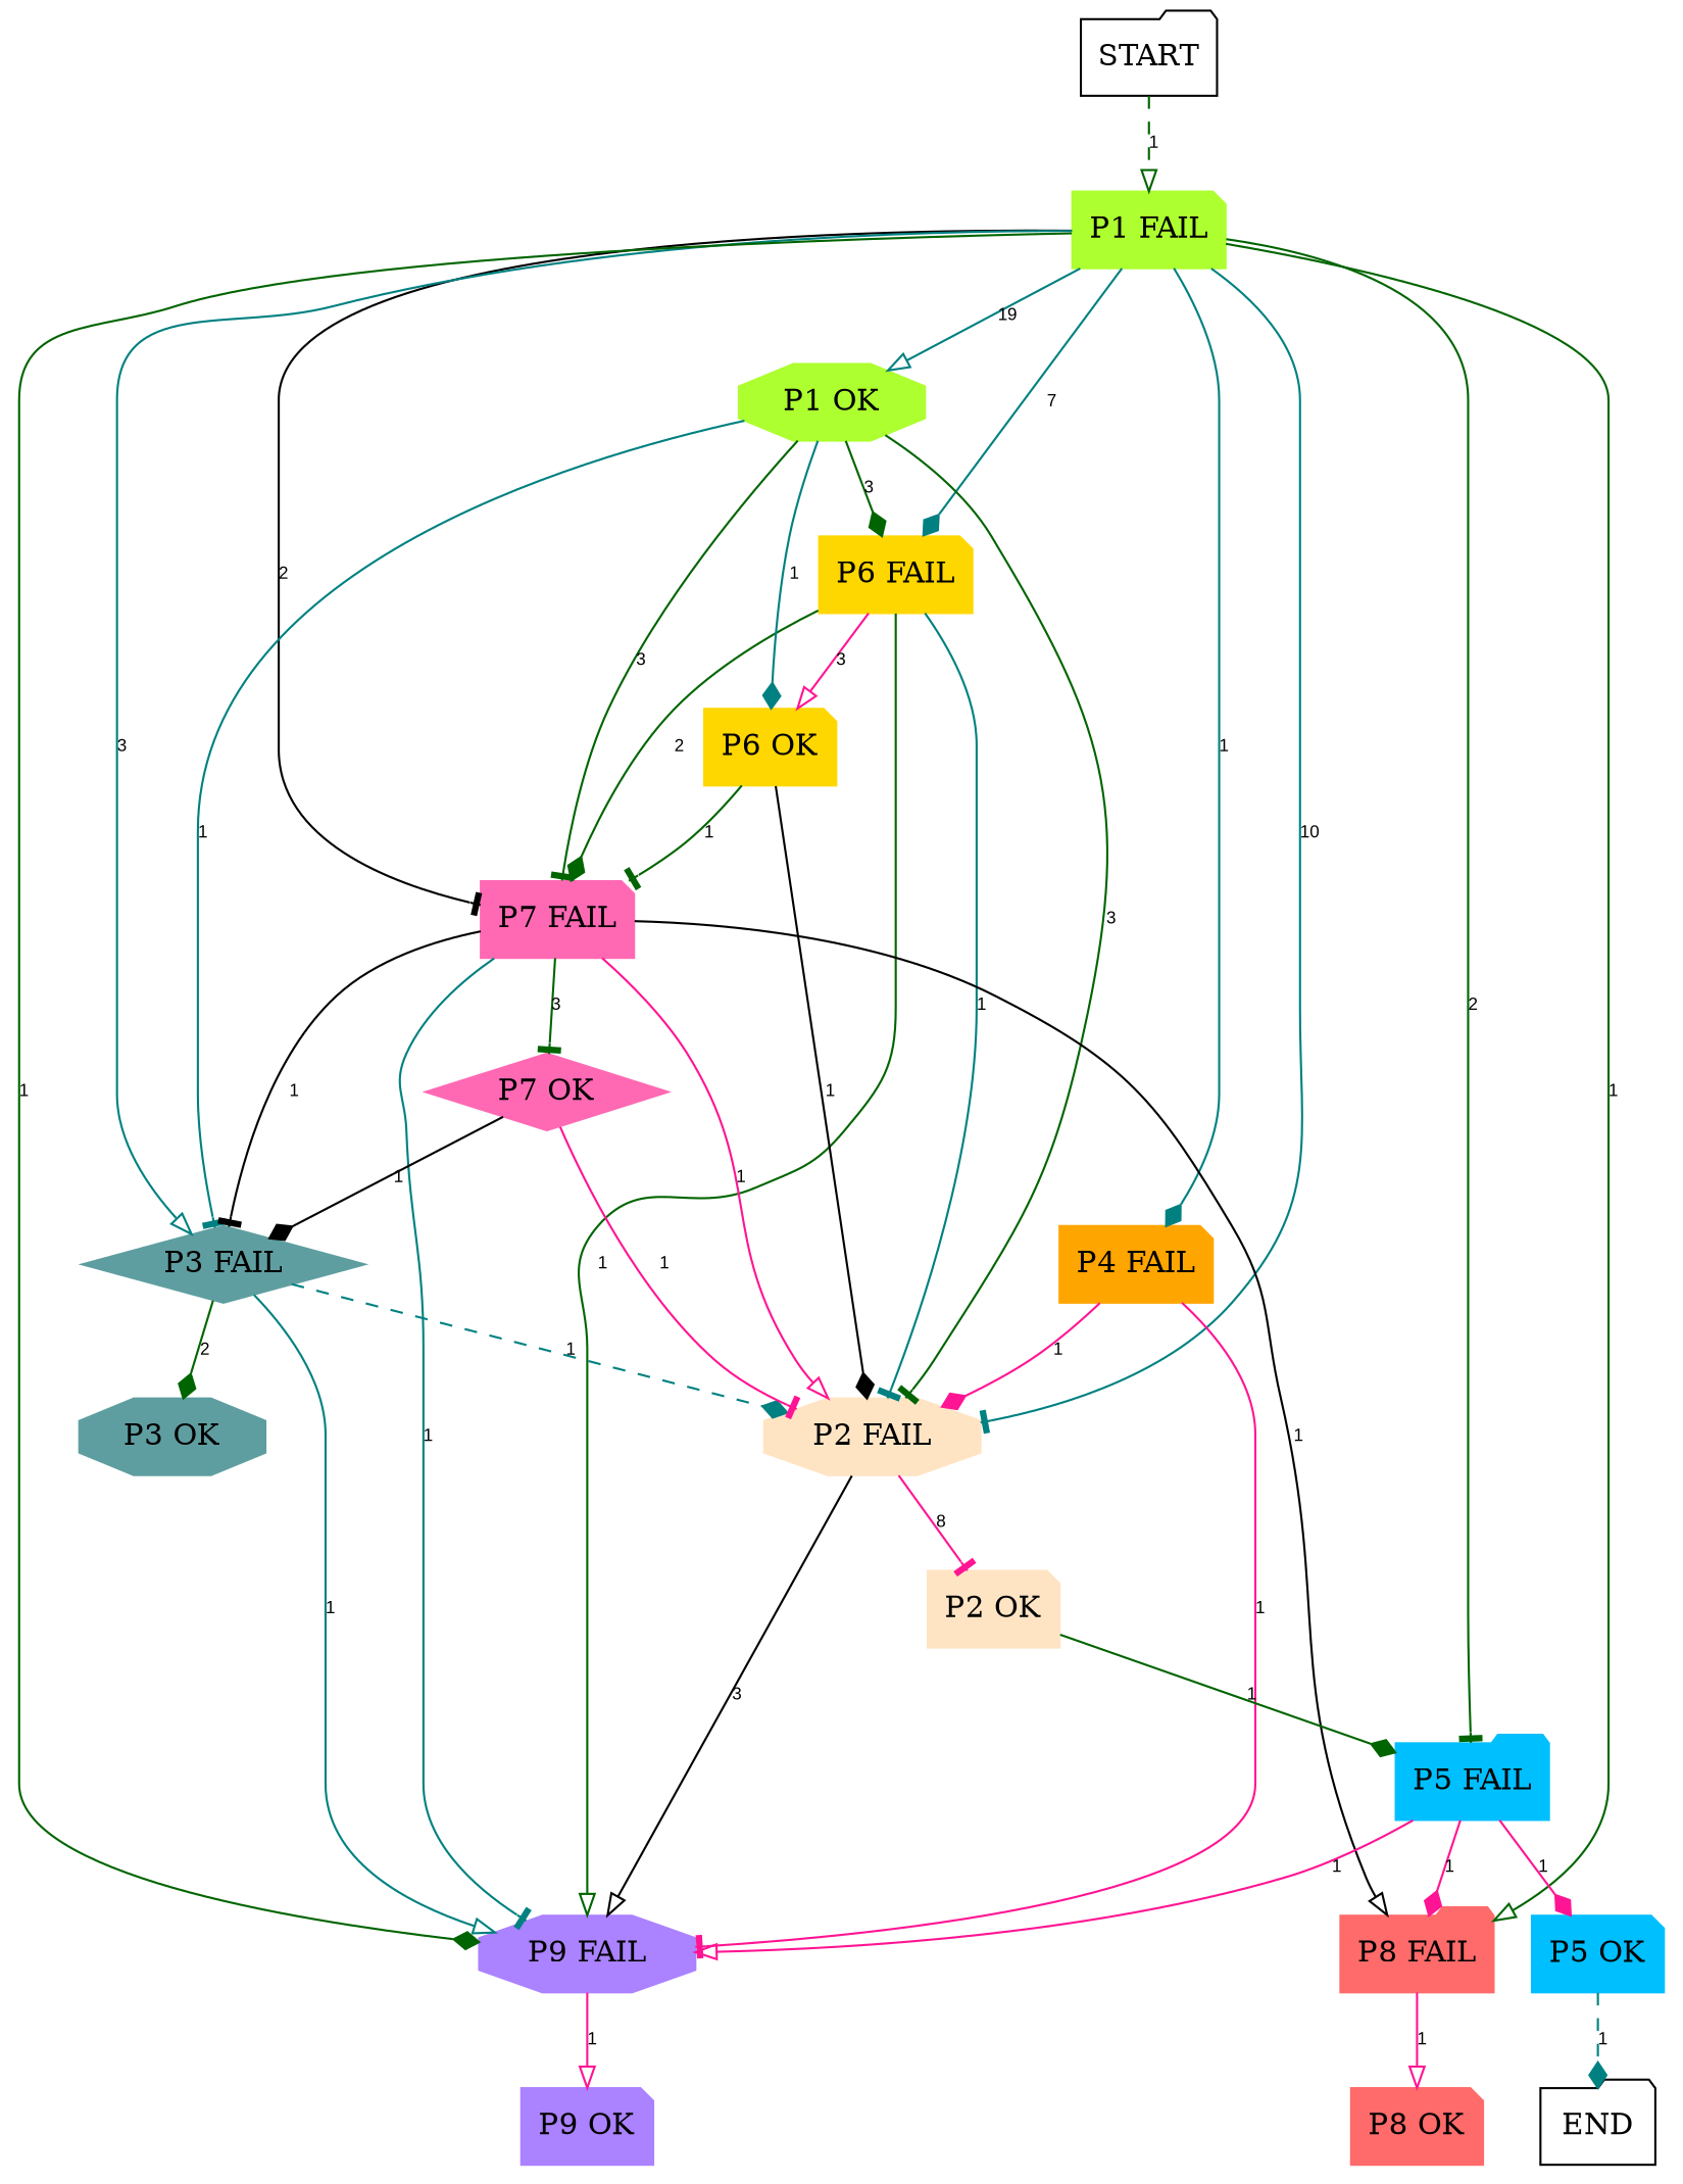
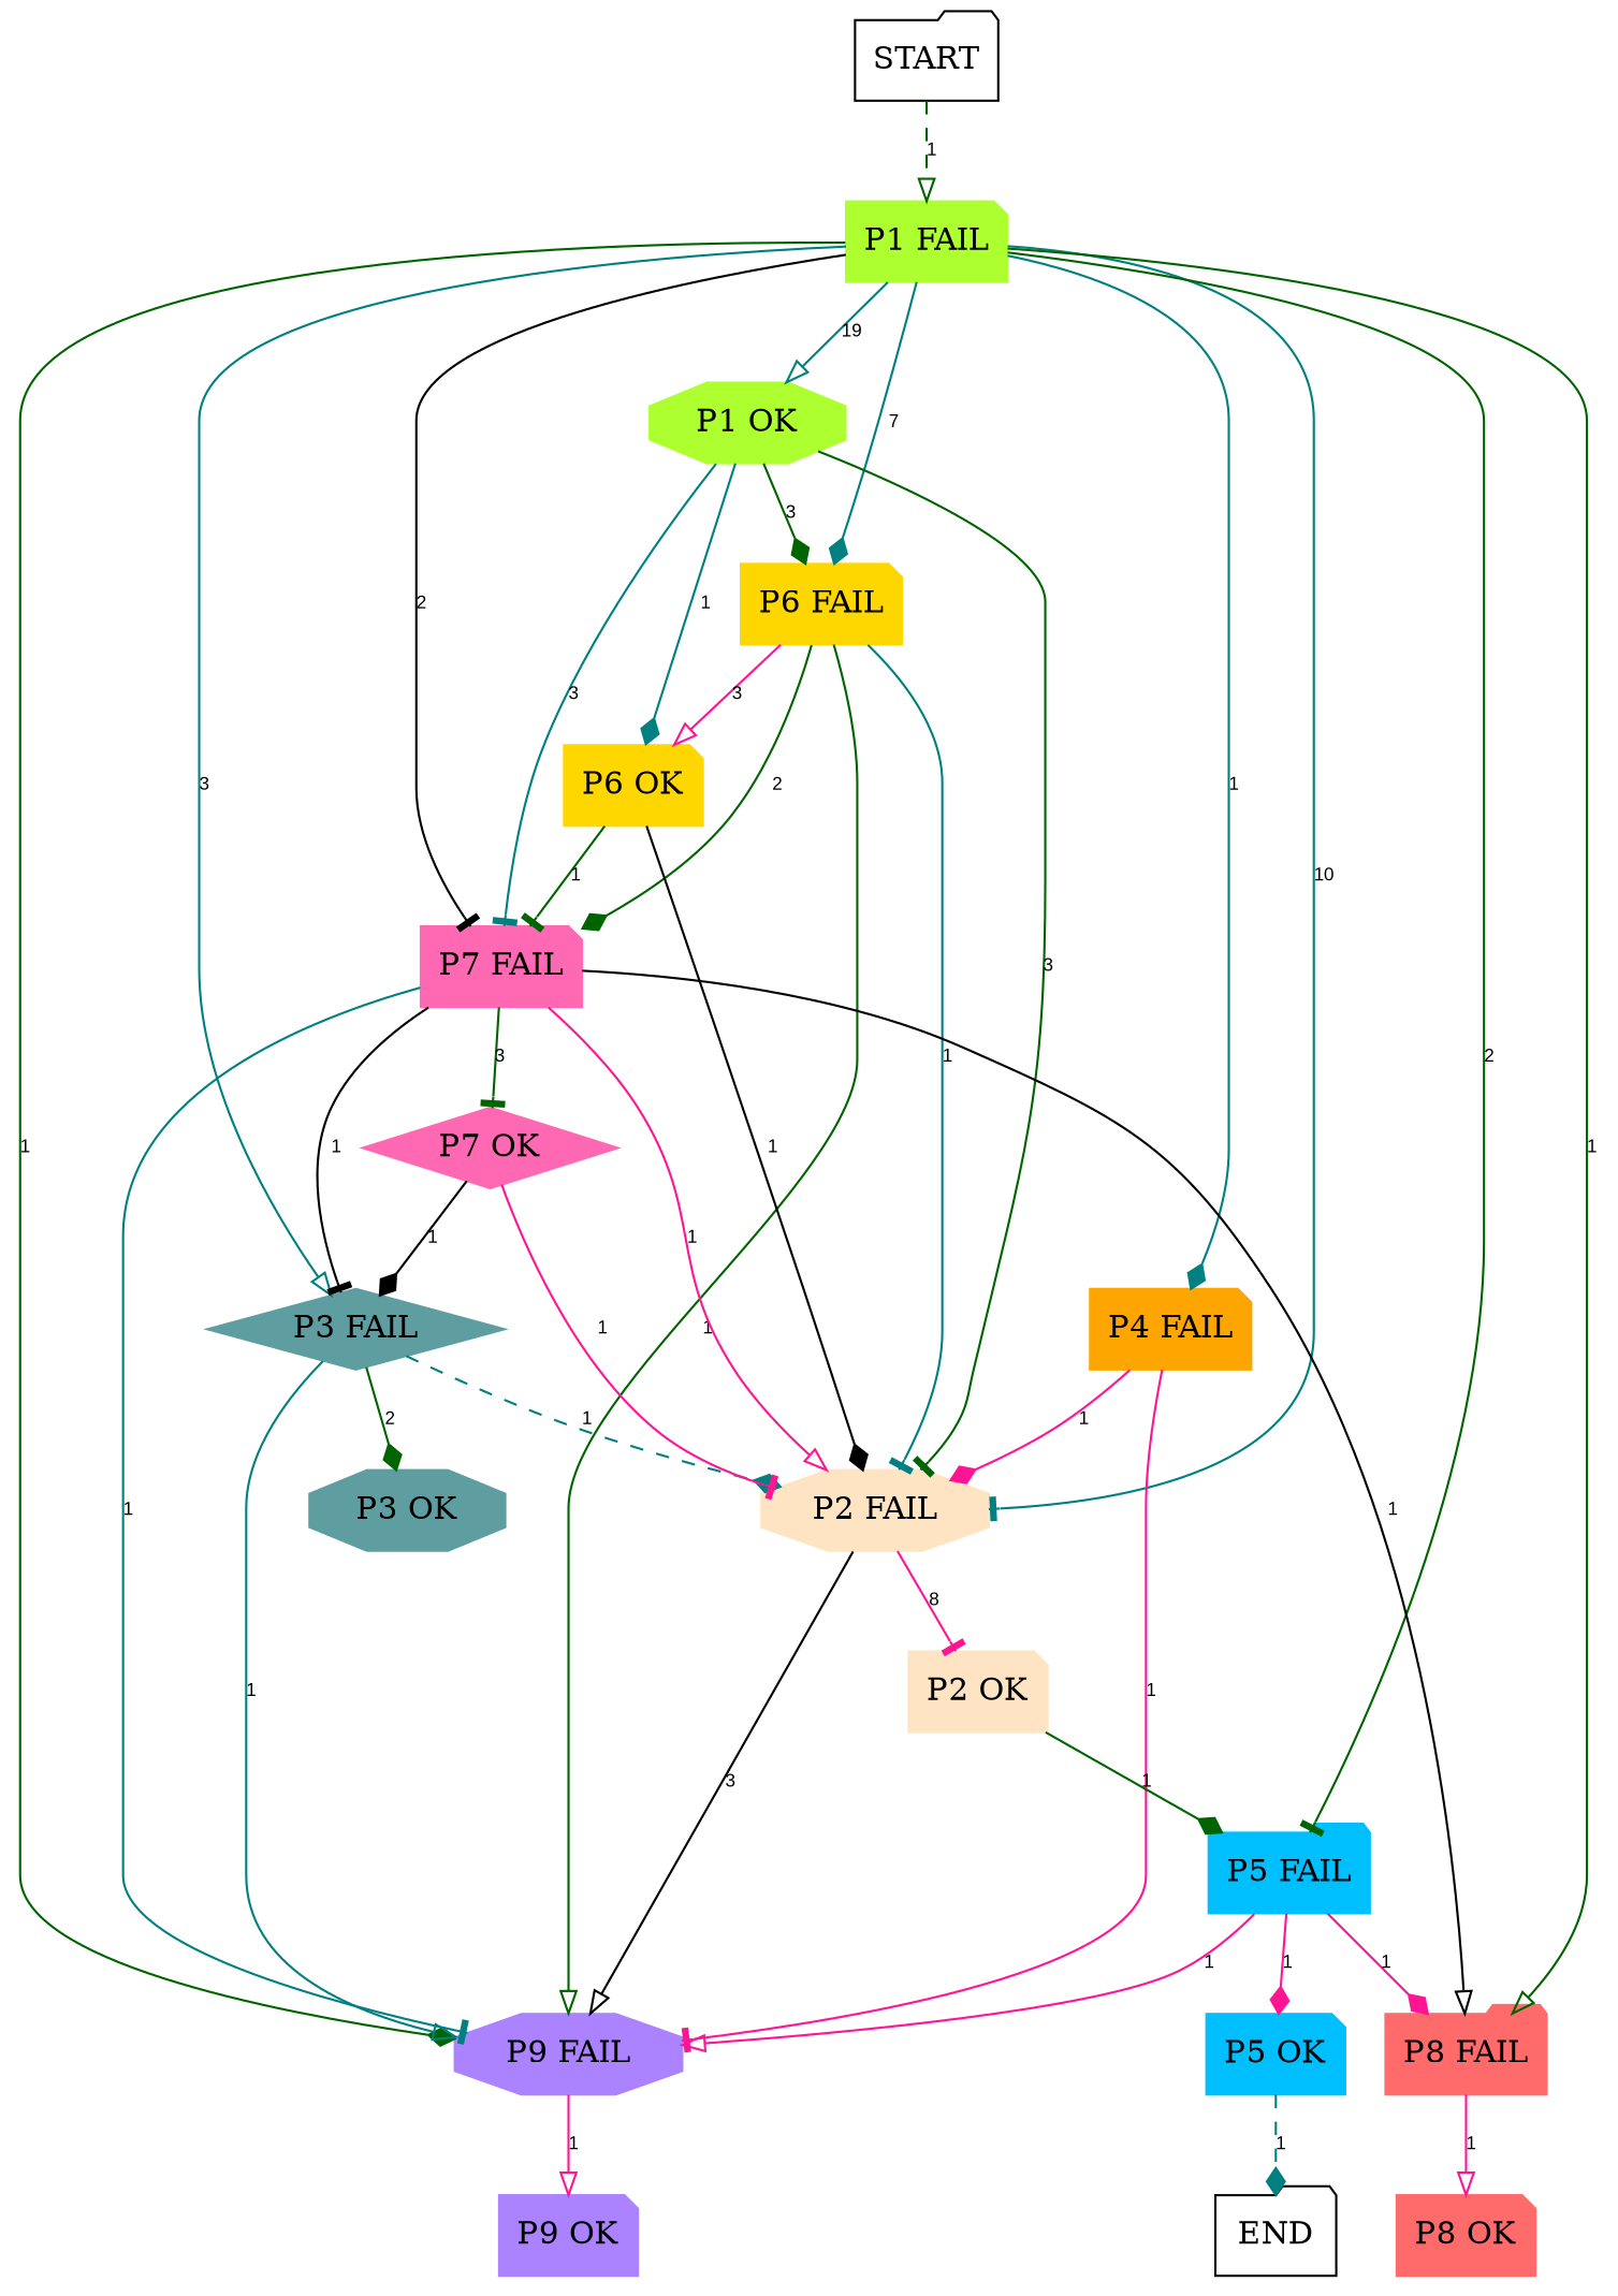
  digraph {
    node [color=gold shape=note style=filled]
    edge [arrowhead=diamond color=teal fontname=Arial fontsize=8 labelfloat=false]
    "P6 FAIL"
    "P1 FAIL" [color=greenyellow]
    "P1 OK" [color=greenyellow shape=octagon]
    "P7 FAIL" [color=hotpink]
    "P3 FAIL" [color=cadetblue shape=diamond]
    "P2 FAIL" [color=bisque shape=octagon]
    "P5 FAIL" [color=deepskyblue shape=folder]
    "P8 FAIL" [color=indianred1 shape=folder]
    "P9 FAIL" [color=mediumpurple1 shape=octagon]
    "P4 FAIL" [color=orange]
    "P6 OK"
    "P7 OK" [color=hotpink shape=diamond]
    "P3 OK" [color=cadetblue shape=octagon]
    "P2 OK" [color=bisque]
    "P5 OK" [color=deepskyblue]
    "P8 OK" [color=indianred1]
    "P9 OK" [color=mediumpurple1]
    END [color=black fillcolor=white shape=folder]
    START [color=black fillcolor=white shape=folder]
    "P6 FAIL" -> "P7 FAIL" [color=darkgreen label=2]
    "P6 FAIL" -> "P2 FAIL" [arrowhead=tee label=1]
    "P6 FAIL" -> "P9 FAIL" [arrowhead=onormal color=darkgreen label=1]
    "P6 FAIL" -> "P6 OK" [arrowhead=onormal color=deeppink label=3]
    "P1 FAIL" -> "P6 FAIL" [label=7]
    "P1 FAIL" -> "P1 OK" [arrowhead=onormal label=19]
    "P1 FAIL" -> "P7 FAIL" [arrowhead=tee color=black label=2]
    "P1 FAIL" -> "P3 FAIL" [arrowhead=onormal label=3]
    "P1 FAIL" -> "P2 FAIL" [arrowhead=tee label=10]
    "P1 FAIL" -> "P5 FAIL" [arrowhead=tee color=darkgreen label=2]
    "P1 FAIL" -> "P8 FAIL" [arrowhead=onormal color=darkgreen label=1]
    "P1 FAIL" -> "P9 FAIL" [color=darkgreen label=1]
    "P1 FAIL" -> "P4 FAIL" [label=1]
    "P1 OK" -> "P6 FAIL" [color=darkgreen label=3]
-   "P1 OK" -> "P7 FAIL" [arrowhead=tee color=darkgreen label=3]
-   "P1 OK" -> "P3 FAIL" [arrowhead=tee label=1]
+   "P1 OK" -> "P7 FAIL" [arrowhead=tee label=3]
    "P1 OK" -> "P2 FAIL" [arrowhead=tee color=darkgreen label=3]
    "P1 OK" -> "P6 OK" [label=1]
    "P7 FAIL" -> "P3 FAIL" [arrowhead=tee color=black label=1]
    "P7 FAIL" -> "P2 FAIL" [arrowhead=onormal color=deeppink label=1]
    "P7 FAIL" -> "P8 FAIL" [arrowhead=onormal color=black label=1]
    "P7 FAIL" -> "P9 FAIL" [arrowhead=tee label=1]
    "P7 FAIL" -> "P7 OK" [arrowhead=tee color=darkgreen label=3]
    "P3 FAIL" -> "P2 FAIL" [label=1 style=dashed]
    "P3 FAIL" -> "P9 FAIL" [arrowhead=onormal label=1]
    "P3 FAIL" -> "P3 OK" [color=darkgreen label=2]
    "P2 FAIL" -> "P9 FAIL" [arrowhead=onormal color=black label=3]
    "P2 FAIL" -> "P2 OK" [arrowhead=tee color=deeppink label=8]
    "P5 FAIL" -> "P8 FAIL" [color=deeppink label=1]
    "P5 FAIL" -> "P9 FAIL" [arrowhead=onormal color=deeppink label=1]
    "P5 FAIL" -> "P5 OK" [color=deeppink label=1]
    "P8 FAIL" -> "P8 OK" [arrowhead=onormal color=deeppink label=1]
    "P9 FAIL" -> "P9 OK" [arrowhead=onormal color=deeppink label=1]
    "P4 FAIL" -> "P2 FAIL" [color=deeppink label=1]
    "P4 FAIL" -> "P9 FAIL" [arrowhead=tee color=deeppink label=1]
    "P6 OK" -> "P7 FAIL" [arrowhead=tee color=darkgreen label=1]
    "P6 OK" -> "P2 FAIL" [color=black label=1]
    "P7 OK" -> "P3 FAIL" [color=black label=1]
    "P7 OK" -> "P2 FAIL" [arrowhead=tee color=deeppink label=1]
    "P2 OK" -> "P5 FAIL" [color=darkgreen label=1]
    "P5 OK" -> END [label=1 style=dashed]
    START -> "P1 FAIL" [arrowhead=onormal color=darkgreen label=1 style=dashed]
  }
